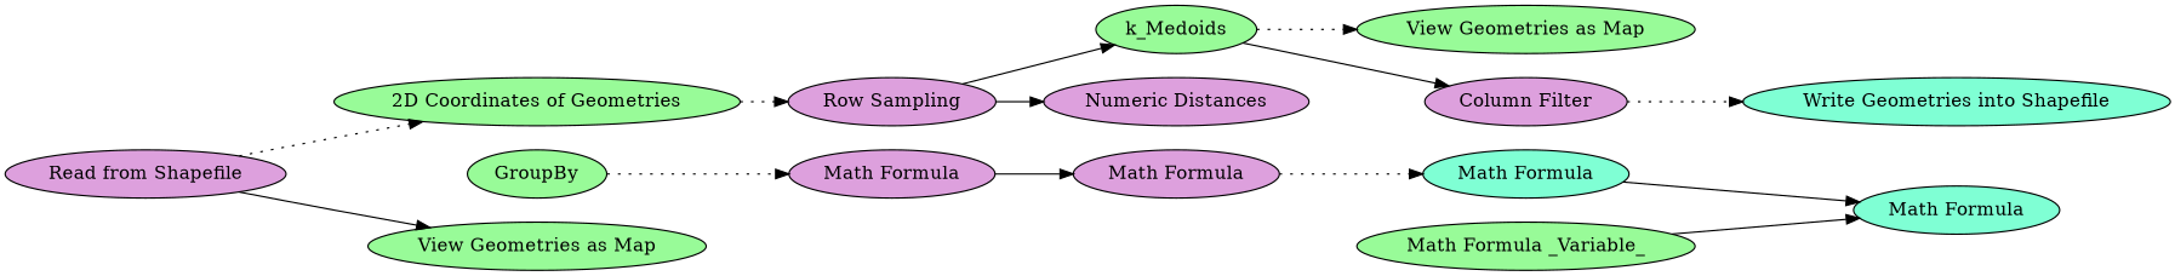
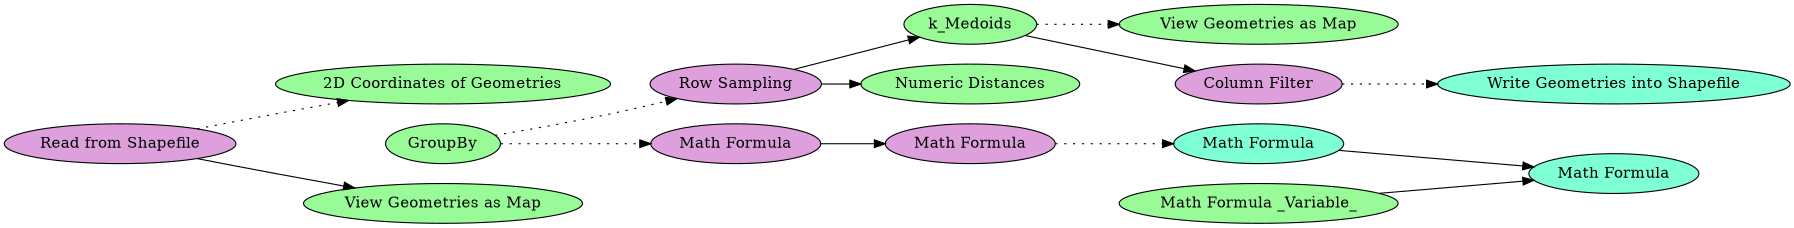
  digraph {
    rankdir=LR
    node [fillcolor=palegreen style=filled]
    edge [style=solid]
    n1 [label="2D Coordinates of Geometries"]
    n2 [fillcolor=plum label="Row Sampling"]
    n3 [label=k_Medoids]
-   n4 [fillcolor=plum label="Numeric Distances"]
+   n4 [label="Numeric Distances"]
    n5 [label=GroupBy]
    n6 [fillcolor=plum label="Math Formula"]
    n7 [label="View Geometries as Map"]
    n8 [fillcolor=plum label="Column Filter"]
    n9 [fillcolor=aquamarine label="Write Geometries into Shapefile"]
    n10 [fillcolor=plum label="Math Formula"]
    n11 [fillcolor=aquamarine label="Math Formula"]
    n12 [fillcolor=aquamarine label="Math Formula"]
    n13 [fillcolor=plum label="Read from Shapefile"]
    n14 [label="View Geometries as Map"]
    n15 [label="Math Formula _Variable_"]
-   n1 -> n2 [style=dotted]
+   n5 -> n2 [style=dotted]
    n2 -> n3
    n2 -> n4
    n3 -> n7 [style=dotted]
    n3 -> n8
    n5 -> n6 [style=dotted]
    n6 -> n10
    n8 -> n9 [style=dotted]
    n10 -> n11 [style=dotted]
    n11 -> n12
    n13 -> n1 [style=dotted]
    n13 -> n14
    n15 -> n12
  }
